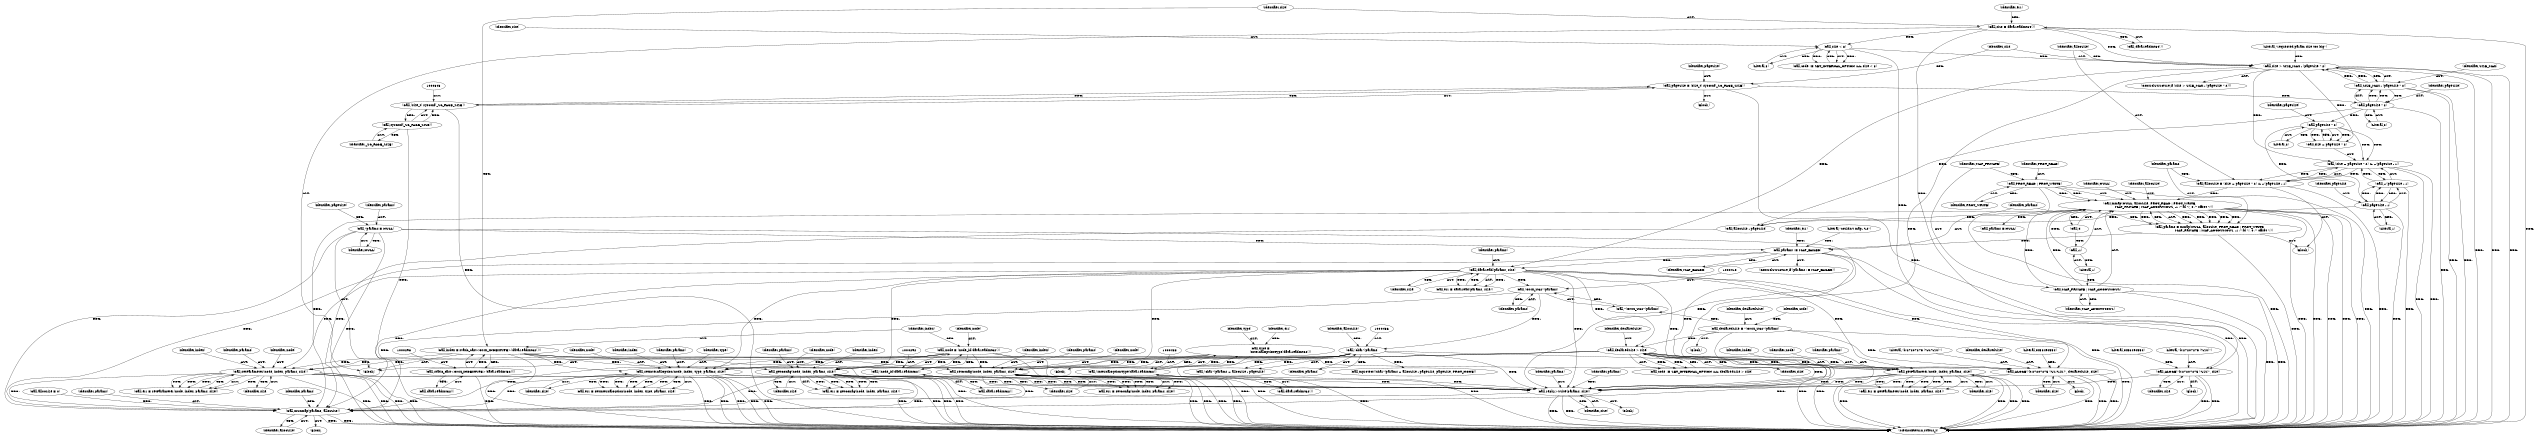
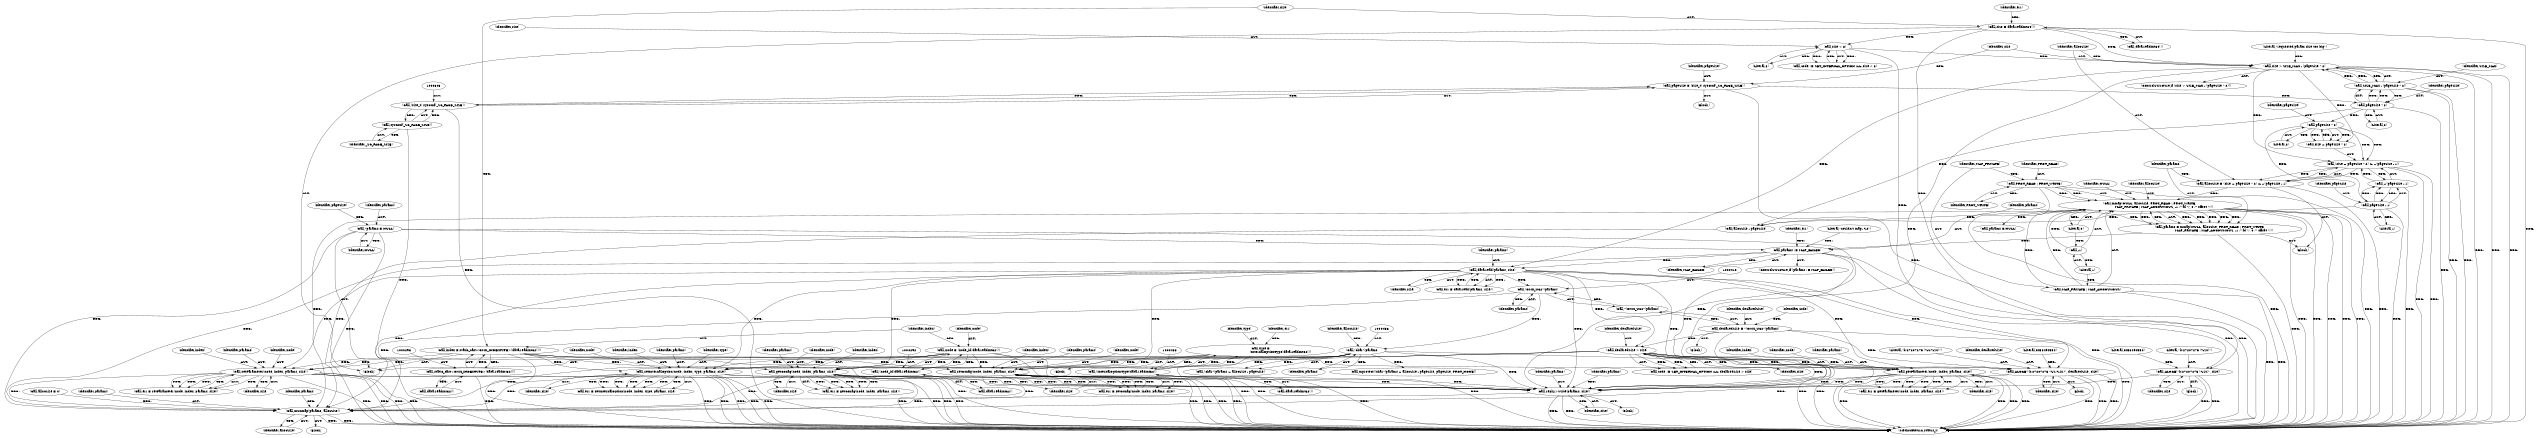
  digraph {
    n1 [label="(Call,reply->write(params, size))"]
    n2 [label="(Call,munmap(params, allocSize))"]
    n3 [label="(Identifier,size)"]
    n4 [label="(MethodReturn,status_t)"]
    n5 [label="(Block,)"]
    n6 [label="(Identifier,allocSize)"]
    n7 [label="(Block,)"]
    n8 [label="(Call,*params = NULL)"]
    n9 [label="(Call,params != MAP_FAILED)"]
    n10 [label="(Identifier,NULL)"]
    n11 [label="(Block,)"]
    n12 [label="(Call,data.read(params, size))"]
    n13 [label="(ControlStructure,if (params != MAP_FAILED))"]
    n14 [label="(Identifier,MAP_FAILED)"]
    n15 [label="(Call,setParameter(node, index, params, size))"]
    n16 [label="(Call,err = setParameter(node, index, params, size))"]
    n17 [label="(Identifier,size)"]
    n18 [label="(Call,node = (node_id)data.readInt32())"]
    n19 [label="(Call,(node_id)data.readInt32())"]
    n20 [label="(Call,setInternalOption(node, index, type, params, size))"]
    n21 [label="(Call,getConfig(node, index, params, size))"]
    n22 [label="(Call,setConfig(node, index, params, size))"]
    n23 [label="(Call,data.readInt32())"]
    n24 [label="(Identifier,size)"]
    n25 [label="(Call,err = setInternalOption(node, index, type, params, size))"]
    n26 [label="(Identifier,size)"]
    n27 [label="(Call,err = getConfig(node, index, params, size))"]
    n28 [label="(Identifier,size)"]
    n29 [label="(Call,err = setConfig(node, index, params, size))"]
    n30 [label="(Call,getParameter(node, index, params, size))"]
    n31 [label="(Identifier,size)"]
    n32 [label="(Call,err = getParameter(node, index, params, size))"]
    n33 [label="(Call,index = static_cast<OMX_INDEXTYPE>(data.readInt32()))"]
    n34 [label="(Call,static_cast<OMX_INDEXTYPE>(data.readInt32()))"]
    n35 [label="(Call,data.readInt32())"]
    n36 [label="(Call,(char*)params)"]
    n37 [label="(Call,(char*)params + allocSize - pageSize)"]
    n38 [label="(Identifier,params)"]
    n39 [label="(Call,mprotect((char*)params + allocSize - pageSize, pageSize, PROT_NONE))"]
    n40 [label="(Call,(OMX_U32*)params)"]
    n41 [label="(Call,*(OMX_U32*)params)"]
    n42 [label="(Identifier,params)"]
    n43 [label="(Call,declaredSize = *(OMX_U32*)params)"]
    n44 [label="(Call,declaredSize > size)"]
    n45 [label="(Call,ALOGE(\"b/27207275 (%u/%zu)\", declaredSize, size))"]
    n46 [label="(Identifier,size)"]
    n47 [label="(Call,err = data.read(params, size))"]
    n48 [label="(Call,code != SET_INTERNAL_OPTION && declaredSize > size)"]
    n49 [label="(Identifier,size)"]
    n50 [label="(Identifier,size)"]
    n51 [label="(Block,)"]
    n52 [label="(Call,params = mmap(NULL, allocSize, PROT_READ | PROT_WRITE,\n                            MAP_PRIVATE | MAP_ANONYMOUS, -1 /* fd */, 0 /* offset */))"]
    n53 [label="(Call,mmap(NULL, allocSize, PROT_READ | PROT_WRITE,\n                            MAP_PRIVATE | MAP_ANONYMOUS, -1 /* fd */, 0 /* offset */))"]
    n54 [label="(Block,)"]
-   n55 [label="(Call,0)"]
+   n55 [label="(Literal,0)"]
    n56 [label="(Call,params = NULL)"]
    n57 [label="(Call,allocSize - pageSize)"]
    n58 [label="(Call,-1)"]
    n59 [label="(Call,allocSize = (size + pageSize * 2) & ~(pageSize - 1))"]
    n60 [label="(Call,(size + pageSize * 2) & ~(pageSize - 1))"]
    n61 [label="(Call,~(pageSize - 1))"]
    n62 [label="(Call,pageSize - 1)"]
    n63 [label="(Call,size > SIZE_MAX - (pageSize * 2))"]
    n64 [label="(Call,SIZE_MAX - (pageSize * 2))"]
    n65 [label="(Call,size + pageSize * 2)"]
    n66 [label="(ControlStructure,if (size > SIZE_MAX - (pageSize * 2)))"]
    n67 [label="(Call,pageSize * 2)"]
    n68 [label="(Call,pageSize * 2)"]
    n69 [label="(Call,size < 8)"]
    n70 [label="(Call,ALOGE(\"b/27207275 (%zu)\", size))"]
    n71 [label="(Call,code != SET_INTERNAL_OPTION && size < 8)"]
    n72 [label="(Literal,8)"]
    n73 [label="(Block,)"]
    n74 [label="(Identifier,size)"]
    n75 [label="(Call,size = data.readInt64())"]
    n76 [label="(Call,data.readInt64())"]
    n77 [label="(Literal,2)"]
    n78 [label="(Literal,2)"]
    n79 [label="(Call,pageSize = (size_t) sysconf(_SC_PAGE_SIZE))"]
    n80 [label="(Call,(size_t) sysconf(_SC_PAGE_SIZE))"]
    n81 [label="(Block,)"]
    n82 [label="(Call,sysconf(_SC_PAGE_SIZE))"]
    n83 [label="(Identifier,_SC_PAGE_SIZE)"]
    n84 [label="(Literal,1)"]
    n85 [label="(Call,PROT_READ | PROT_WRITE)"]
    n86 [label="(Identifier,PROT_WRITE)"]
    n87 [label="(Call,MAP_PRIVATE | MAP_ANONYMOUS)"]
-   n88 [label="(Identifier,MAP_ANONYMOUS)"]
    n89 [label="(Literal,1)"]
    n90 [label="(Block,)"]
    n91 [label="(Call,type =\n                                        (InternalOptionType)data.readInt32())"]
    n92 [label="(Call,(InternalOptionType)data.readInt32())"]
    n93 [label="(Block,)"]
    n94 [label="(Call,data.readInt32())"]
    n95 [label="(Identifier,index)"]
    n96 [label="(Identifier,params)"]
    n97 [label="(Literal,0x534e4554)"]
    n98 [label="(Identifier,params)"]
    n99 [label="(Identifier,size)"]
    n100 [label="(Identifier,params)"]
    n101 [label="(Identifier,NULL)"]
    n102 [label="(Identifier,params)"]
    n103 [label="(Identifier,err)"]
    n104 [label="(Identifier,declaredSize)"]
    n105 [label="(Identifier,type)"]
    n106 [label="(Identifier,pageSize)"]
    n107 [label="(Literal,\"b/27207275 (%u/%zu)\")"]
    n108 [label="(Identifier,allocSize)"]
    n109 [label="(Identifier,pageSize)"]
    n110 [label="(Identifier,index)"]
    n111 [label="(Identifier,node)"]
    n112 [label="(Call,allocSize = 0)"]
    n113 [label="(Identifier,node)"]
    n114 [label="(Identifier,declaredSize)"]
    n115 [label="(Identifier,err)"]
    n116 [label="(Identifier,node)"]
    n117 [label="(Identifier,size)"]
    n118 [label="(Identifier,SIZE_MAX)"]
    n119 [label="(Identifier,allocSize)"]
    n120 [label="(Literal,\"requested param size too big\")"]
    n121 [label="(Identifier,type)"]
    n122 [label="(Identifier,params)"]
    n123 [label="(Literal,\"b/27207275 (%zu)\")"]
    n124 [label="(Identifier,node)"]
    n125 [label="(Identifier,PROT_READ)"]
    n126 [label="(Identifier,declaredSize)"]
    n127 [label="(Identifier,params)"]
    n128 [label="(Identifier,pageSize)"]
    n129 [label="(Identifier,index)"]
    n130 [label="(Identifier,code)"]
    n131 [label="(Identifier,params)"]
    n132 [label="(Identifier,pageSize)"]
    n133 [label="(Identifier,params)"]
    n134 [label="(Identifier,params)"]
    n135 [label="(Identifier,err)"]
    n136 [label="(Identifier,index)"]
    n137 [label="(Identifier,node)"]
    n138 [label="(Identifier,params)"]
    n139 [label="(Identifier,node)"]
    n140 [label="(Literal,0x534e4554)"]
    n141 [label="(Identifier,pageSize)"]
    n142 [label="(Identifier,params)"]
    n143 [label="(Identifier,allocSize)"]
    n144 [label="(Literal,\"couldn't map: %s\")"]
    n145 [label="(Identifier,index)"]
    n146 [label="(Identifier,size)"]
    n147 [label="(Identifier,params)"]
    n148 [label="(Identifier,params)"]
    n149 [label="(Identifier,MAP_PRIVATE)"]
    n150 [label="(Identifier,index)"]
    1000292
    1000298
    1000436
    1000413
    1000343
    1000488
    n1 -> n2 [label="DDG: "]
    n1 -> n3 [label="CFG: "]
    n1 -> n4 [label="DDG: "]
    n1 -> n4 [label="DDG: "]
    n1 -> n5 [label="AST: "]
    n2 -> n4 [label="DDG: "]
    n2 -> n4 [label="DDG: "]
    n2 -> n6 [label="CFG: "]
    n2 -> n7 [label="AST: "]
    n3 -> n1 [label="AST: "]
    n6 -> n2 [label="AST: "]
    n8 -> n1 [label="DDG: "]
    n8 -> n2 [label="DDG: "]
    n8 -> n4 [label="DDG: "]
    n8 -> n9 [label="DDG: "]
    n8 -> n10 [label="CFG: "]
    n8 -> n11 [label="AST: "]
    n9 -> n1 [label="DDG: "]
    n9 -> n2 [label="DDG: "]
    n9 -> n4 [label="DDG: "]
    n9 -> n4 [label="DDG: "]
    n9 -> n12 [label="DDG: "]
    n9 -> n13 [label="AST: "]
    n9 -> n14 [label="CFG: "]
    n10 -> n8 [label="AST: "]
    n12 -> n1 [label="DDG: "]
    n12 -> n1 [label="DDG: "]
    n12 -> n2 [label="DDG: "]
    n12 -> n4 [label="DDG: "]
    n12 -> n15 [label="DDG: "]
    n12 -> n20 [label="DDG: "]
    n12 -> n21 [label="DDG: "]
    n12 -> n22 [label="DDG: "]
    n12 -> n30 [label="DDG: "]
    n12 -> n40 [label="DDG: "]
    n12 -> n44 [label="DDG: "]
    n12 -> n45 [label="DDG: "]
    n12 -> n46 [label="CFG: "]
    n12 -> n47 [label="AST: "]
    n12 -> n47 [label="DDG: "]
    n12 -> n47 [label="DDG: "]
    n14 -> n9 [label="AST: "]
    n15 -> n1 [label="DDG: "]
    n15 -> n1 [label="DDG: "]
    n15 -> n2 [label="DDG: "]
    n15 -> n4 [label="DDG: "]
    n15 -> n4 [label="DDG: "]
    n15 -> n4 [label="DDG: "]
    n15 -> n4 [label="DDG: "]
    n15 -> n16 [label="AST: "]
    n15 -> n16 [label="DDG: "]
    n15 -> n16 [label="DDG: "]
    n15 -> n16 [label="DDG: "]
    n15 -> n16 [label="DDG: "]
    n15 -> n17 [label="CFG: "]
    n16 -> n15 [label="CFG: "]
    n17 -> n15 [label="AST: "]
    n18 -> n4 [label="DDG: "]
    n18 -> n4 [label="DDG: "]
    n18 -> n11 [label="AST: "]
    n18 -> n15 [label="DDG: "]
    n18 -> n19 [label="CFG: "]
    n18 -> n20 [label="DDG: "]
    n18 -> n21 [label="DDG: "]
    n18 -> n22 [label="DDG: "]
    n19 -> n18 [label="AST: "]
    n19 -> n18 [label="DDG: "]
    n19 -> n23 [label="CFG: "]
    n20 -> n1 [label="DDG: "]
    n20 -> n1 [label="DDG: "]
    n20 -> n2 [label="DDG: "]
    n20 -> n4 [label="DDG: "]
    n20 -> n4 [label="DDG: "]
    n20 -> n4 [label="DDG: "]
    n20 -> n4 [label="DDG: "]
    n20 -> n4 [label="DDG: "]
    n20 -> n24 [label="CFG: "]
    n20 -> n25 [label="AST: "]
    n20 -> n25 [label="DDG: "]
    n20 -> n25 [label="DDG: "]
    n20 -> n25 [label="DDG: "]
    n20 -> n25 [label="DDG: "]
    n20 -> n25 [label="DDG: "]
    n21 -> n1 [label="DDG: "]
    n21 -> n1 [label="DDG: "]
    n21 -> n2 [label="DDG: "]
    n21 -> n4 [label="DDG: "]
    n21 -> n4 [label="DDG: "]
    n21 -> n4 [label="DDG: "]
    n21 -> n4 [label="DDG: "]
    n21 -> n26 [label="CFG: "]
    n21 -> n27 [label="AST: "]
    n21 -> n27 [label="DDG: "]
    n21 -> n27 [label="DDG: "]
    n21 -> n27 [label="DDG: "]
    n21 -> n27 [label="DDG: "]
    n22 -> n1 [label="DDG: "]
    n22 -> n1 [label="DDG: "]
    n22 -> n2 [label="DDG: "]
    n22 -> n4 [label="DDG: "]
    n22 -> n4 [label="DDG: "]
    n22 -> n4 [label="DDG: "]
    n22 -> n4 [label="DDG: "]
    n22 -> n28 [label="CFG: "]
    n22 -> n29 [label="AST: "]
    n22 -> n29 [label="DDG: "]
    n22 -> n29 [label="DDG: "]
    n22 -> n29 [label="DDG: "]
    n22 -> n29 [label="DDG: "]
    n23 -> n19 [label="AST: "]
    n24 -> n20 [label="AST: "]
    n25 -> n20 [label="CFG: "]
    n26 -> n21 [label="AST: "]
    n27 -> n21 [label="CFG: "]
    n28 -> n22 [label="AST: "]
    n29 -> n22 [label="CFG: "]
    n30 -> n1 [label="DDG: "]
    n30 -> n1 [label="DDG: "]
    n30 -> n2 [label="DDG: "]
    n30 -> n4 [label="DDG: "]
    n30 -> n4 [label="DDG: "]
    n30 -> n4 [label="DDG: "]
    n30 -> n4 [label="DDG: "]
    n30 -> n31 [label="CFG: "]
    n30 -> n32 [label="AST: "]
    n30 -> n32 [label="DDG: "]
    n30 -> n32 [label="DDG: "]
    n30 -> n32 [label="DDG: "]
    n30 -> n32 [label="DDG: "]
    n31 -> n30 [label="AST: "]
    n32 -> n30 [label="CFG: "]
    n33 -> n4 [label="DDG: "]
    n33 -> n4 [label="DDG: "]
    n33 -> n11 [label="AST: "]
    n33 -> n15 [label="DDG: "]
    n33 -> n20 [label="DDG: "]
    n33 -> n21 [label="DDG: "]
    n33 -> n22 [label="DDG: "]
    n33 -> n30 [label="DDG: "]
    n33 -> n34 [label="CFG: "]
    n34 -> n4 [label="DDG: "]
    n34 -> n33 [label="AST: "]
    n34 -> n33 [label="DDG: "]
    n34 -> n35 [label="CFG: "]
    n35 -> n34 [label="AST: "]
    n36 -> n1 [label="DDG: "]
    n36 -> n2 [label="DDG: "]
    n36 -> n15 [label="DDG: "]
    n36 -> n20 [label="DDG: "]
    n36 -> n21 [label="DDG: "]
    n36 -> n22 [label="DDG: "]
    n36 -> n30 [label="DDG: "]
    n36 -> n37 [label="AST: "]
    n36 -> n37 [label="DDG: "]
    n36 -> n38 [label="CFG: "]
    n36 -> n39 [label="DDG: "]
    n38 -> n36 [label="AST: "]
    n40 -> n2 [label="DDG: "]
    n40 -> n36 [label="DDG: "]
    n40 -> n41 [label="AST: "]
    n40 -> n42 [label="CFG: "]
    n41 -> n40 [label="CFG: "]
+   n41 -> n43 [label="AST: "]
    n42 -> n40 [label="AST: "]
    n43 -> n4 [label="DDG: "]
    n43 -> n4 [label="DDG: "]
    n43 -> n41 [label="CFG: "]
    n43 -> n44 [label="DDG: "]
    n43 -> n45 [label="DDG: "]
    n43 -> n90 [label="AST: "]
    n44 -> n1 [label="DDG: "]
    n44 -> n4 [label="DDG: "]
    n44 -> n4 [label="DDG: "]
    n44 -> n20 [label="DDG: "]
    n44 -> n21 [label="DDG: "]
    n44 -> n22 [label="DDG: "]
    n44 -> n30 [label="DDG: "]
    n44 -> n45 [label="DDG: "]
    n44 -> n45 [label="DDG: "]
    n44 -> n48 [label="AST: "]
    n44 -> n48 [label="DDG: "]
    n44 -> n48 [label="DDG: "]
    n44 -> n49 [label="CFG: "]
    n45 -> n1 [label="DDG: "]
    n45 -> n4 [label="DDG: "]
    n45 -> n4 [label="DDG: "]
    n45 -> n4 [label="DDG: "]
    n45 -> n50 [label="CFG: "]
    n45 -> n51 [label="AST: "]
    n46 -> n12 [label="AST: "]
    n47 -> n12 [label="CFG: "]
    n48 -> n44 [label="CFG: "]
    n49 -> n44 [label="AST: "]
    n50 -> n45 [label="AST: "]
    n52 -> n4 [label="DDG: "]
    n52 -> n9 [label="DDG: "]
    n52 -> n53 [label="CFG: "]
    n52 -> n54 [label="AST: "]
    n53 -> n2 [label="DDG: "]
    n53 -> n4 [label="DDG: "]
    n53 -> n4 [label="DDG: "]
    n53 -> n4 [label="DDG: "]
    n53 -> n4 [label="DDG: "]
    n53 -> n4 [label="DDG: "]
    n53 -> n52 [label="AST: "]
    n53 -> n52 [label="DDG: "]
    n53 -> n52 [label="DDG: "]
    n53 -> n52 [label="DDG: "]
    n53 -> n52 [label="DDG: "]
    n53 -> n52 [label="DDG: "]
    n53 -> n52 [label="DDG: "]
    n53 -> n55 [label="CFG: "]
    n53 -> n56 [label="DDG: "]
    n53 -> n57 [label="DDG: "]
    n55 -> n53 [label="AST: "]
    n55 -> n58 [label="CFG: "]
    n57 -> n2 [label="DDG: "]
    n58 -> n53 [label="AST: "]
    n58 -> n53 [label="DDG: "]
    n58 -> n89 [label="CFG: "]
    n59 -> n4 [label="DDG: "]
    n59 -> n53 [label="DDG: "]
    n59 -> n54 [label="AST: "]
    n59 -> n60 [label="CFG: "]
    n60 -> n4 [label="DDG: "]
    n60 -> n4 [label="DDG: "]
    n60 -> n59 [label="AST: "]
    n60 -> n59 [label="DDG: "]
    n60 -> n59 [label="DDG: "]
    n60 -> n61 [label="CFG: "]
    n61 -> n4 [label="DDG: "]
    n61 -> n60 [label="AST: "]
    n61 -> n60 [label="DDG: "]
    n61 -> n62 [label="CFG: "]
    n62 -> n4 [label="DDG: "]
    n62 -> n57 [label="DDG: "]
    n62 -> n61 [label="AST: "]
    n62 -> n61 [label="DDG: "]
    n62 -> n61 [label="DDG: "]
    n62 -> n84 [label="CFG: "]
    n63 -> n1 [label="DDG: "]
    n63 -> n4 [label="DDG: "]
    n63 -> n4 [label="DDG: "]
    n63 -> n4 [label="DDG: "]
    n63 -> n12 [label="DDG: "]
    n63 -> n60 [label="DDG: "]
    n63 -> n64 [label="CFG: "]
    n63 -> n65 [label="DDG: "]
    n63 -> n66 [label="AST: "]
    n64 -> n4 [label="DDG: "]
    n64 -> n4 [label="DDG: "]
    n64 -> n63 [label="AST: "]
    n64 -> n63 [label="DDG: "]
    n64 -> n63 [label="DDG: "]
    n64 -> n67 [label="CFG: "]
    n65 -> n60 [label="AST: "]
    n65 -> n68 [label="CFG: "]
    n67 -> n4 [label="DDG: "]
    n67 -> n57 [label="DDG: "]
    n67 -> n64 [label="AST: "]
    n67 -> n64 [label="DDG: "]
    n67 -> n64 [label="DDG: "]
    n67 -> n68 [label="DDG: "]
    n67 -> n77 [label="CFG: "]
    n68 -> n60 [label="DDG: "]
    n68 -> n60 [label="DDG: "]
    n68 -> n62 [label="DDG: "]
    n68 -> n65 [label="AST: "]
    n68 -> n65 [label="DDG: "]
    n68 -> n65 [label="DDG: "]
    n68 -> n78 [label="CFG: "]
    n69 -> n63 [label="DDG: "]
    n69 -> n70 [label="DDG: "]
    n69 -> n71 [label="AST: "]
    n69 -> n71 [label="DDG: "]
    n69 -> n71 [label="DDG: "]
    n69 -> n72 [label="CFG: "]
    n70 -> n1 [label="DDG: "]
    n70 -> n4 [label="DDG: "]
    n70 -> n4 [label="DDG: "]
    n70 -> n73 [label="AST: "]
    n70 -> n74 [label="CFG: "]
    n71 -> n69 [label="CFG: "]
    n72 -> n69 [label="AST: "]
    n74 -> n70 [label="AST: "]
    n75 -> n4 [label="DDG: "]
    n75 -> n11 [label="AST: "]
    n75 -> n63 [label="DDG: "]
    n75 -> n69 [label="DDG: "]
    n75 -> n70 [label="DDG: "]
    n75 -> n76 [label="CFG: "]
    n76 -> n75 [label="AST: "]
    n77 -> n67 [label="AST: "]
    n78 -> n68 [label="AST: "]
    n79 -> n4 [label="DDG: "]
    n79 -> n67 [label="DDG: "]
    n79 -> n80 [label="CFG: "]
    n79 -> n81 [label="AST: "]
    n80 -> n4 [label="DDG: "]
    n80 -> n79 [label="AST: "]
    n80 -> n79 [label="DDG: "]
    n80 -> n82 [label="CFG: "]
    n82 -> n4 [label="DDG: "]
    n82 -> n80 [label="AST: "]
    n82 -> n80 [label="DDG: "]
    n82 -> n83 [label="CFG: "]
    n83 -> n82 [label="AST: "]
    n84 -> n62 [label="AST: "]
    n85 -> n4 [label="DDG: "]
    n85 -> n4 [label="DDG: "]
    n85 -> n53 [label="AST: "]
    n85 -> n53 [label="DDG: "]
    n85 -> n53 [label="DDG: "]
    n85 -> n86 [label="CFG: "]
    n86 -> n85 [label="AST: "]
    n87 -> n4 [label="DDG: "]
    n87 -> n4 [label="DDG: "]
    n87 -> n53 [label="AST: "]
    n87 -> n53 [label="DDG: "]
    n87 -> n53 [label="DDG: "]
-   n87 -> n88 [label="CFG: "]
-   n88 -> n87 [label="AST: "]
    n89 -> n58 [label="AST: "]
    n89 -> n87 [label="CFG: "]
    n91 -> n4 [label="DDG: "]
    n91 -> n20 [label="DDG: "]
    n91 -> n92 [label="CFG: "]
    n91 -> n93 [label="AST: "]
    n92 -> n4 [label="DDG: "]
    n92 -> n91 [label="AST: "]
    n92 -> n91 [label="DDG: "]
    n92 -> n94 [label="CFG: "]
    n94 -> n92 [label="AST: "]
    n95 -> n20 [label="AST: "]
    n96 -> n8 [label="AST: "]
    n97 -> n70 [label="CFG: "]
    n98 -> n22 [label="AST: "]
    n99 -> n63 [label="AST: "]
    n99 -> n79 [label="CFG: "]
    n100 -> n15 [label="AST: "]
    n101 -> n53 [label="AST: "]
    n102 -> n20 [label="AST: "]
    n103 -> n75 [label="CFG: "]
    n104 -> n44 [label="AST: "]
    n105 -> n20 [label="AST: "]
    n106 -> n67 [label="AST: "]
    n107 -> n45 [label="AST: "]
    n108 -> n53 [label="AST: "]
    n109 -> n62 [label="AST: "]
    n110 -> n30 [label="AST: "]
    n111 -> n15 [label="AST: "]
    n112 -> n2 [label="DDG: "]
    n113 -> n20 [label="AST: "]
    n114 -> n43 [label="AST: "]
    n115 -> n91 [label="CFG: "]
    n116 -> n22 [label="AST: "]
    n117 -> n33 [label="CFG: "]
    n117 -> n75 [label="AST: "]
    n118 -> n64 [label="AST: "]
    n119 -> n59 [label="AST: "]
    n119 -> n63 [label="CFG: "]
    n120 -> n63 [label="CFG: "]
    n121 -> n91 [label="AST: "]
    n122 -> n9 [label="AST: "]
    n122 -> n52 [label="CFG: "]
    n123 -> n70 [label="AST: "]
    n124 -> n21 [label="AST: "]
    n125 -> n85 [label="AST: "]
    n126 -> n45 [label="AST: "]
    n127 -> n1 [label="AST: "]
    n128 -> n8 [label="CFG: "]
    n129 -> n15 [label="AST: "]
    n130 -> n43 [label="CFG: "]
    n131 -> n12 [label="AST: "]
    n132 -> n79 [label="AST: "]
    n133 -> n2 [label="AST: "]
    n134 -> n1 [label="CFG: "]
    n135 -> n9 [label="CFG: "]
    n136 -> n18 [label="CFG: "]
    n136 -> n33 [label="AST: "]
    n137 -> n30 [label="AST: "]
    n138 -> n2 [label="CFG: "]
    n139 -> n18 [label="AST: "]
    n140 -> n45 [label="CFG: "]
    n141 -> n68 [label="AST: "]
    n142 -> n52 [label="AST: "]
    n142 -> n59 [label="CFG: "]
    n143 -> n36 [label="CFG: "]
    n144 -> n9 [label="CFG: "]
    n145 -> n21 [label="AST: "]
    n146 -> n69 [label="AST: "]
    n147 -> n30 [label="AST: "]
    n148 -> n21 [label="AST: "]
    n149 -> n85 [label="CFG: "]
    n149 -> n87 [label="AST: "]
    n150 -> n22 [label="AST: "]
    1000292 -> n19 [label="AST: "]
    1000298 -> n34 [label="AST: "]
    1000436 -> n36 [label="AST: "]
    1000413 -> n40 [label="AST: "]
    1000343 -> n80 [label="AST: "]
    1000488 -> n92 [label="AST: "]
  }
